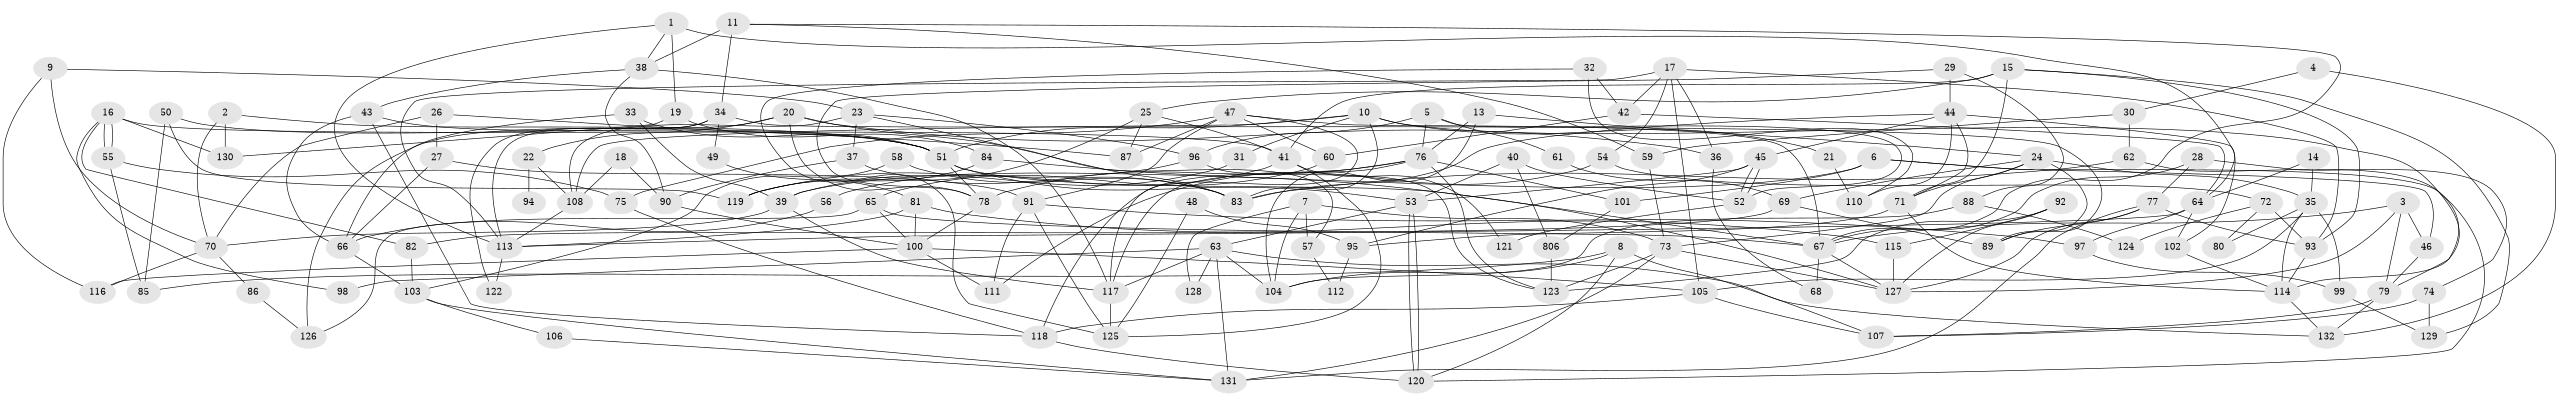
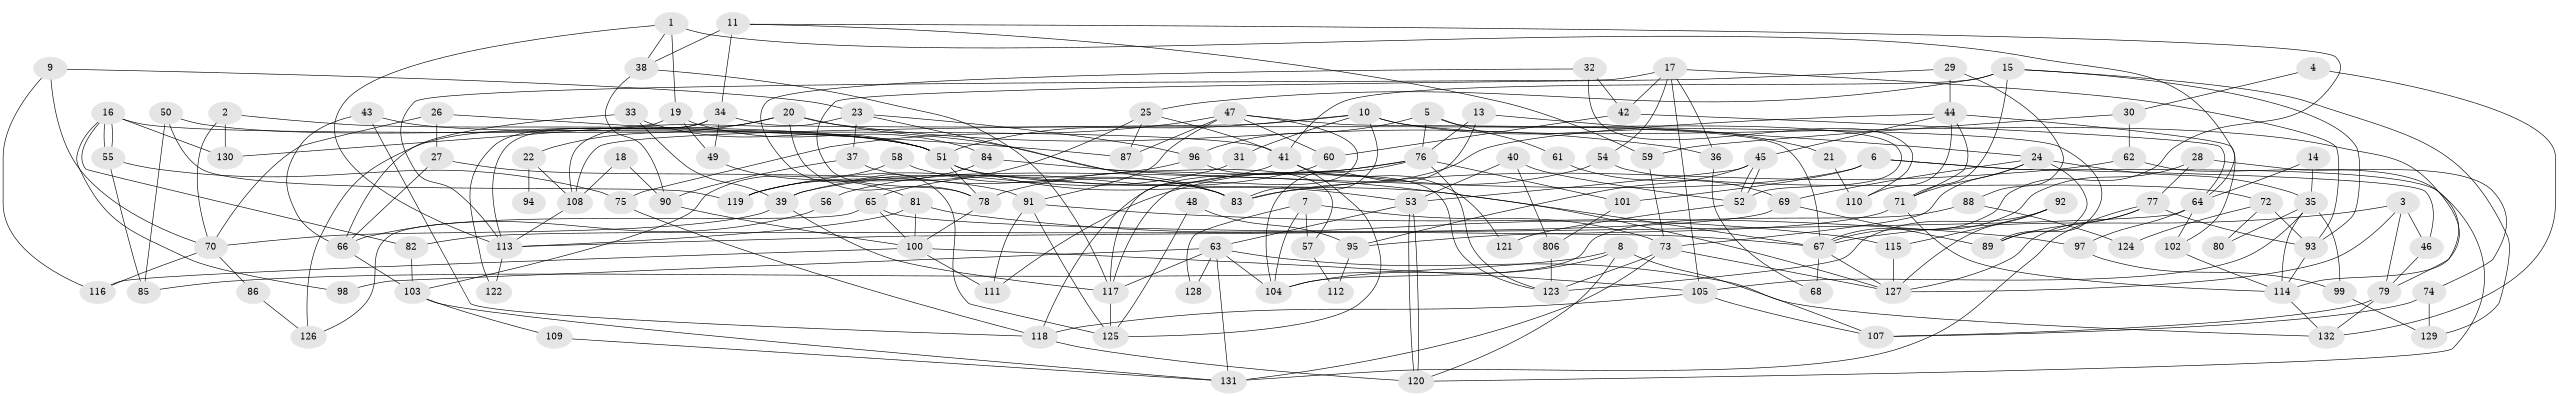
  graph {
    node [color=gray90 style=filled]
    1
    19
    38
    64
    113
    130
    49
    84
    90
    43
    117
    102
    97
    122
    2
    51
    70
    67
    78
    53
    116
    86
    3
    46
    79
    127
    68
    132
    107
    4
    30
    59
    62
    5
    52
    61
    76
    96
    121
    69
    101
    118
    123
    119
    6
    39
    120
    n48 [label=806]
    7
    57
    73
    104
    128
    112
    131
    8
    85
    9
    23
    83
    108
    37
    10
    21
    31
    114
    110
    11
    34
    89
    13
    24
    35
    71
    14
    105
    80
    99
    15
    25
    41
    93
    129
    87
    125
    56
    95
    16
    55
    82
    98
    75
    103
    17
    36
    42
    54
    60
    72
    111
    18
    100
    81
    20
    22
    126
    94
    26
    27
    66
    91
    28
    74
    77
    29
    44
    88
    45
    124
    32
    33
    40
    63
    65
    47
    48
    115
    50
    58
-   109 [label=106]
+   109
    92
    1 -- 19
    1 -- 38
    1 -- 64
    1 -- 113
    19 -- 130
+   19 -- 49
    19 -- 84
    38 -- 90
-   38 -- 43
    38 -- 117
    64 -- 113
    64 -- 102
    64 -- 97
    113 -- 122
    49 -- 81
    84 -- 127
    84 -- 119
    90 -- 100
    43 -- 51
    43 -- 118
    43 -- 66
    117 -- 125
    102 -- 114
    97 -- 99
    2 -- 130
    2 -- 51
    2 -- 70
    51 -- 67
    51 -- 78
    51 -- 53
    70 -- 116
    70 -- 86
    67 -- 127
    67 -- 68
    78 -- 100
    53 -- 120
    53 -- 120
    53 -- 63
    86 -- 126
    3 -- 67
    3 -- 46
    3 -- 79
    3 -- 127
    46 -- 79
    79 -- 132
    79 -- 107
    4 -- 132
    4 -- 30
    30 -- 59
    30 -- 62
    59 -- 73
    62 -- 79
    62 -- 83
    5 -- 52
    5 -- 61
    5 -- 76
    5 -- 96
    52 -- 121
    61 -- 69
    76 -- 117
    76 -- 78
    76 -- 101
    76 -- 118
    76 -- 123
    96 -- 123
    96 -- 119
    69 -- 89
    69 -- 82
    101 -- n48
    118 -- 120
    6 -- 46
    6 -- 101
    6 -- 39
    6 -- 120
    39 -- 117
    39 -- 70
    n48 -- 123
    7 -- 57
    7 -- 73
    7 -- 104
    7 -- 128
    57 -- 112
    73 -- 127
    73 -- 123
    73 -- 131
    8 -- 107
    8 -- 120
    8 -- 104
    8 -- 85
    9 -- 70
    9 -- 116
    9 -- 23
    23 -- 96
    23 -- 83
    23 -- 108
    23 -- 37
    108 -- 113
    37 -- 90
    37 -- 83
    10 -- 51
    10 -- 83
    10 -- 108
    10 -- 21
    10 -- 31
    10 -- 114
    21 -- 110
    31 -- 39
    114 -- 132
    11 -- 38
    11 -- 67
    11 -- 59
    11 -- 34
    34 -- 113
    34 -- 49
    34 -- 122
    34 -- 89
    13 -- 76
    13 -- 104
    13 -- 24
    24 -- 69
    24 -- 73
    24 -- 89
    24 -- 35
    24 -- 71
    35 -- 114
    35 -- 105
    35 -- 80
    35 -- 99
    71 -- 114
    71 -- 95
    14 -- 64
    14 -- 35
    105 -- 107
    105 -- 118
    99 -- 129
    15 -- 71
    15 -- 25
    15 -- 41
    15 -- 93
    15 -- 129
    25 -- 119
    25 -- 41
    25 -- 87
    41 -- 121
    41 -- 125
    41 -- 56
    93 -- 114
    56 -- 66
    95 -- 112
    16 -- 130
    16 -- 41
    16 -- 55
    16 -- 55
    16 -- 82
    16 -- 98
    55 -- 85
    55 -- 75
    82 -- 103
    75 -- 118
    103 -- 131
    103 -- 109
    17 -- 113
    17 -- 105
    17 -- 93
    17 -- 36
    17 -- 42
    17 -- 54
    36 -- 68
    42 -- 64
    42 -- 60
    54 -- 72
    54 -- 111
    60 -- 65
    72 -- 80
    72 -- 93
    72 -- 124
    18 -- 90
    18 -- 108
    100 -- 116
    100 -- 105
    100 -- 111
    81 -- 113
    81 -- 100
    81 -- 115
    20 -- 78
    20 -- 57
    20 -- 36
    20 -- 22
    20 -- 126
    22 -- 108
    22 -- 94
    26 -- 70
    26 -- 87
    26 -- 27
    27 -- 66
    27 -- 91
    66 -- 103
    91 -- 97
    91 -- 125
    91 -- 111
    28 -- 67
    28 -- 74
    28 -- 77
    74 -- 107
    74 -- 129
    77 -- 127
    77 -- 131
    77 -- 89
    77 -- 93
    29 -- 78
    29 -- 44
    29 -- 88
    44 -- 102
    44 -- 83
    44 -- 110
    44 -- 71
    44 -- 45
    88 -- 104
    88 -- 124
    45 -- 53
    45 -- 52
    45 -- 52
    45 -- 95
    32 -- 110
    32 -- 125
    32 -- 42
    33 -- 51
    33 -- 39
    33 -- 66
    40 -- 53
    40 -- 52
    40 -- n48
    63 -- 117
    63 -- 132
    63 -- 104
    63 -- 128
    63 -- 131
    63 -- 98
    65 -- 67
    65 -- 100
    65 -- 126
    47 -- 117
    47 -- 67
    47 -- 87
    47 -- 75
    47 -- 60
    47 -- 91
    48 -- 125
    48 -- 95
    115 -- 127
    50 -- 51
    50 -- 119
    50 -- 85
    58 -- 83
    58 -- 103
    109 -- 131
    92 -- 127
    92 -- 123
    92 -- 115
  }
